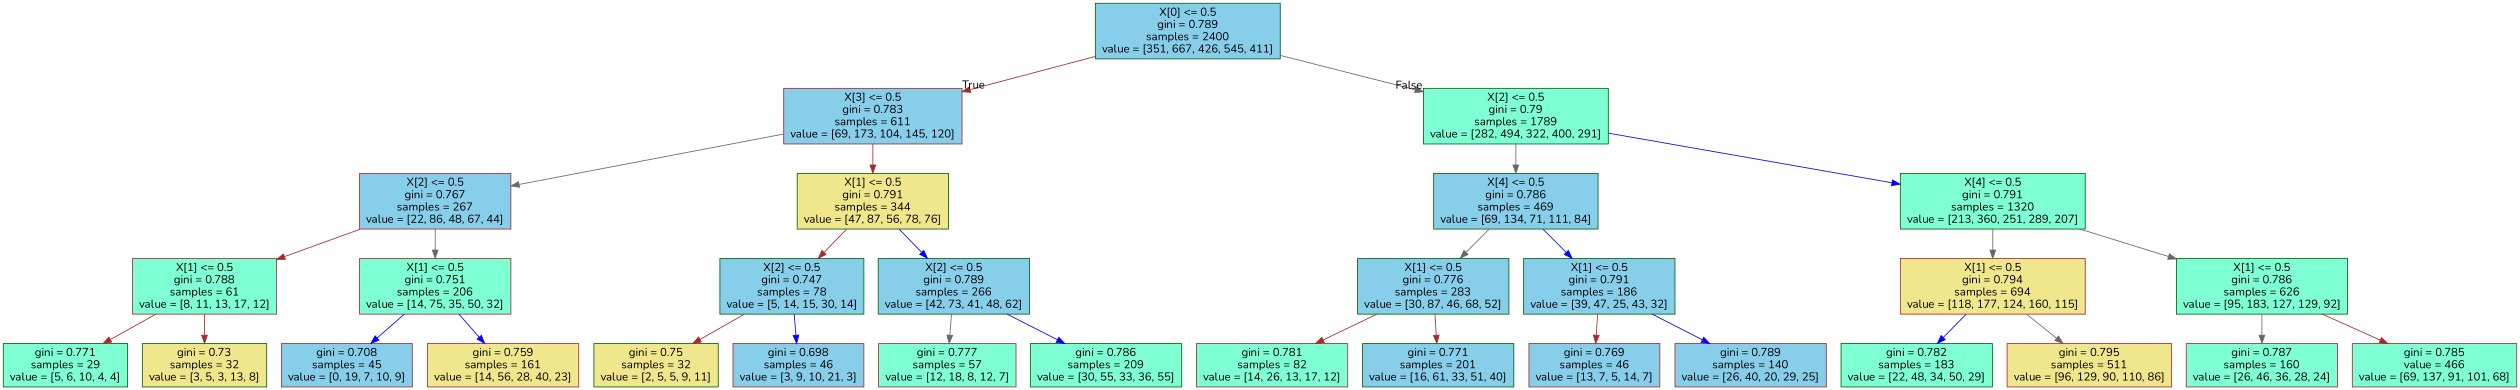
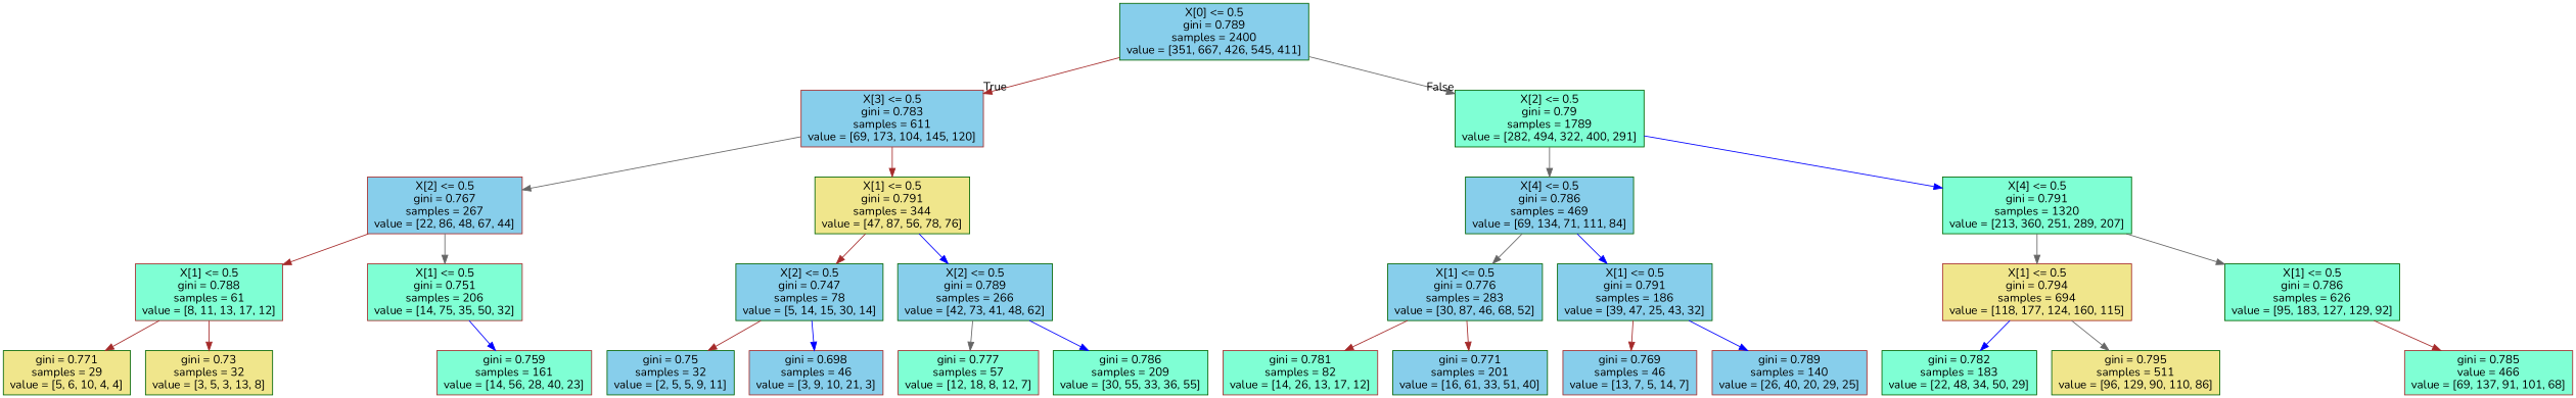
  digraph {
    fontname=Nunito
    node [color=darkgreen fillcolor=skyblue fontname=Nunito shape=box style=filled]
    edge [color=brown fontname=Nunito]
    n1 [label="X[0] <= 0.5\ngini = 0.789\nsamples = 2400\nvalue = [351, 667, 426, 545, 411]"]
    n2 [color=brown label="X[3] <= 0.5\ngini = 0.783\nsamples = 611\nvalue = [69, 173, 104, 145, 120]"]
    n3 [fillcolor=aquamarine label="X[2] <= 0.5\ngini = 0.79\nsamples = 1789\nvalue = [282, 494, 322, 400, 291]"]
    n4 [color=brown label="X[2] <= 0.5\ngini = 0.767\nsamples = 267\nvalue = [22, 86, 48, 67, 44]"]
    n5 [fillcolor=khaki label="X[1] <= 0.5\ngini = 0.791\nsamples = 344\nvalue = [47, 87, 56, 78, 76]"]
    n6 [label="X[4] <= 0.5\ngini = 0.786\nsamples = 469\nvalue = [69, 134, 71, 111, 84]"]
    n7 [fillcolor=aquamarine label="X[4] <= 0.5\ngini = 0.791\nsamples = 1320\nvalue = [213, 360, 251, 289, 207]"]
    n8 [color=brown fillcolor=aquamarine label="X[1] <= 0.5\ngini = 0.788\nsamples = 61\nvalue = [8, 11, 13, 17, 12]"]
    n9 [color=brown fillcolor=aquamarine label="X[1] <= 0.5\ngini = 0.751\nsamples = 206\nvalue = [14, 75, 35, 50, 32]"]
    n10 [label="X[2] <= 0.5\ngini = 0.747\nsamples = 78\nvalue = [5, 14, 15, 30, 14]"]
    n11 [label="X[2] <= 0.5\ngini = 0.789\nsamples = 266\nvalue = [42, 73, 41, 48, 62]"]
-   n12 [fillcolor=aquamarine label="gini = 0.771\nsamples = 29\nvalue = [5, 6, 10, 4, 4]"]
+   n12 [fillcolor=khaki label="gini = 0.771\nsamples = 29\nvalue = [5, 6, 10, 4, 4]"]
    n13 [fillcolor=khaki label="gini = 0.73\nsamples = 32\nvalue = [3, 5, 3, 13, 8]"]
-   n14 [color=brown label="gini = 0.708\nsamples = 45\nvalue = [0, 19, 7, 10, 9]"]
-   n15 [color=brown fillcolor=khaki label="gini = 0.759\nsamples = 161\nvalue = [14, 56, 28, 40, 23]"]
-   n16 [fillcolor=khaki label="gini = 0.75\nsamples = 32\nvalue = [2, 5, 5, 9, 11]"]
+   n15 [color=brown fillcolor=aquamarine label="gini = 0.759\nsamples = 161\nvalue = [14, 56, 28, 40, 23]"]
+   n16 [label="gini = 0.75\nsamples = 32\nvalue = [2, 5, 5, 9, 11]"]
    n17 [color=brown label="gini = 0.698\nsamples = 46\nvalue = [3, 9, 10, 21, 3]"]
    n18 [color=brown fillcolor=aquamarine label="gini = 0.777\nsamples = 57\nvalue = [12, 18, 8, 12, 7]"]
    n19 [fillcolor=aquamarine label="gini = 0.786\nsamples = 209\nvalue = [30, 55, 33, 36, 55]"]
    n20 [label="X[1] <= 0.5\ngini = 0.776\nsamples = 283\nvalue = [30, 87, 46, 68, 52]"]
    n21 [label="X[1] <= 0.5\ngini = 0.791\nsamples = 186\nvalue = [39, 47, 25, 43, 32]"]
    n22 [color=brown fillcolor=khaki label="X[1] <= 0.5\ngini = 0.794\nsamples = 694\nvalue = [118, 177, 124, 160, 115]"]
    n23 [fillcolor=aquamarine label="X[1] <= 0.5\ngini = 0.786\nsamples = 626\nvalue = [95, 183, 127, 129, 92]"]
    n24 [color=brown fillcolor=aquamarine label="gini = 0.781\nsamples = 82\nvalue = [14, 26, 13, 17, 12]"]
    n25 [label="gini = 0.771\nsamples = 201\nvalue = [16, 61, 33, 51, 40]"]
    n26 [color=brown label="gini = 0.769\nsamples = 46\nvalue = [13, 7, 5, 14, 7]"]
    n27 [color=brown label="gini = 0.789\nsamples = 140\nvalue = [26, 40, 20, 29, 25]"]
    n28 [fillcolor=aquamarine label="gini = 0.782\nsamples = 183\nvalue = [22, 48, 34, 50, 29]"]
-   n29 [color=brown fillcolor=khaki label="gini = 0.795\nsamples = 511\nvalue = [96, 129, 90, 110, 86]"]
-   n30 [color=brown fillcolor=aquamarine label="gini = 0.787\nsamples = 160\nvalue = [26, 46, 36, 28, 24]"]
+   n29 [fillcolor=khaki label="gini = 0.795\nsamples = 511\nvalue = [96, 129, 90, 110, 86]"]
    n31 [color=brown fillcolor=aquamarine label="gini = 0.785\nvalue = 466\nvalue = [69, 137, 91, 101, 68]"]
    n1 -> n2 [headlabel=True labelangle=45 labeldistance=2.5]
    n1 -> n3 [color=gray40 headlabel=False labelangle=-45 labeldistance=2.5]
    n2 -> n4 [color=gray40]
    n2 -> n5
    n3 -> n6 [color=gray40]
    n3 -> n7 [color=blue]
    n4 -> n8
    n4 -> n9 [color=gray40]
    n5 -> n10
    n5 -> n11 [color=blue]
    n6 -> n20 [color=gray40]
    n6 -> n21 [color=blue]
    n7 -> n22 [color=gray40]
    n7 -> n23 [color=gray40]
    n8 -> n12
    n8 -> n13
-   n9 -> n14 [color=blue]
    n9 -> n15 [color=blue]
    n10 -> n16
    n10 -> n17 [color=blue]
    n11 -> n18 [color=gray40]
    n11 -> n19 [color=blue]
    n20 -> n24
    n20 -> n25
    n21 -> n26
    n21 -> n27 [color=blue]
    n22 -> n28 [color=blue]
    n22 -> n29 [color=gray40]
-   n23 -> n30 [color=gray40]
    n23 -> n31
  }
